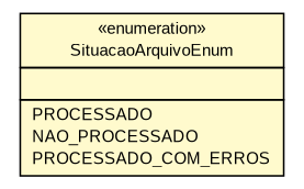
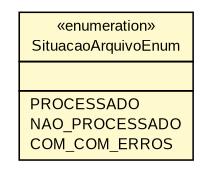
  digraph {
    nodesep=0.25
    ranksep=0.5
-   n1 [fontcolor=black fontname=arial fontsize=10.0 label=<<table title="br.gov.to.sefaz.arr.persistence.enums.SituacaoArquivoEnum" border="0" cellborder="1" cellspacing="0" cellpadding="2" port="p" bgcolor="lemonChiffon" href="./SituacaoArquivoEnum.html"> 		<tr><td><table border="0" cellspacing="0" cellpadding="1"> <tr><td align="center" balign="center"> &#171;enumeration&#187; </td></tr> <tr><td align="center" balign="center"> SituacaoArquivoEnum </td></tr> 		</table></td></tr> 		<tr><td><table border="0" cellspacing="0" cellpadding="1"> <tr><td align="left" balign="left">  </td></tr> 		</table></td></tr> 		<tr><td><table border="0" cellspacing="0" cellpadding="1"> <tr><td align="left" balign="left"> PROCESSADO </td></tr> <tr><td align="left" balign="left"> NAO_PROCESSADO </td></tr> <tr><td align="left" balign="left"> PROCESSADO_COM_ERROS </td></tr> 		</table></td></tr> 		</table>> shape=plaintext]
+   n1 [fontcolor=black fontname=arial fontsize=10.0 label=<<table title="br.gov.to.sefaz.arr.persistence.enums.SituacaoArquivoEnum" border="0" cellborder="1" cellspacing="0" cellpadding="2" port="p" bgcolor="lemonChiffon" href="./SituacaoArquivoEnum.html"> 		<tr><td><table border="0" cellspacing="0" cellpadding="1"> <tr><td align="center" balign="center"> &#171;enumeration&#187; </td></tr> <tr><td align="center" balign="center"> SituacaoArquivoEnum </td></tr> 		</table></td></tr> 		<tr><td><table border="0" cellspacing="0" cellpadding="1"> <tr><td align="left" balign="left">  </td></tr> 		</table></td></tr> 		<tr><td><table border="0" cellspacing="0" cellpadding="1"> <tr><td align="left" balign="left"> PROCESSADO </td></tr> <tr><td align="left" balign="left"> NAO_PROCESSADO </td></tr> <tr><td align="left" balign="left"> COM_COM_ERROS </td></tr> 		</table></td></tr> 		</table>> shape=plaintext]
  }
